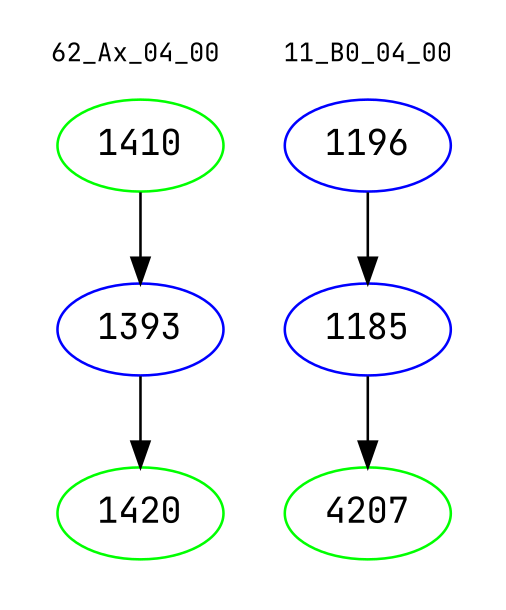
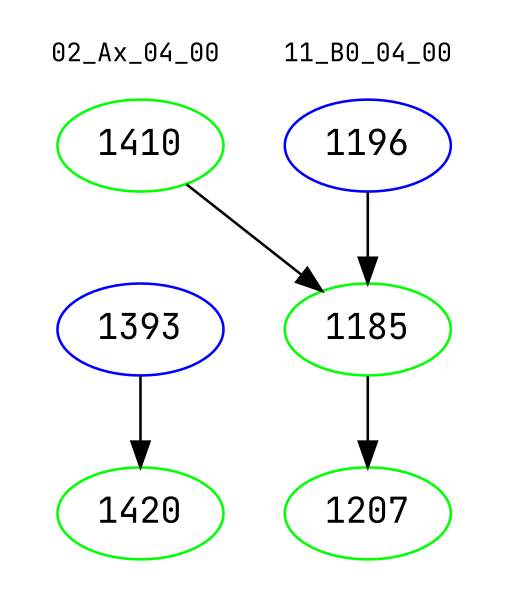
  digraph {
    fontname="JetBrains Mono"
    node [color=green fontname="JetBrains Mono"]
    edge [color=black fontname="JetBrains Mono"]
    n1 [label=1410]
    n2 [color=blue label=1393]
    n3 [label=1420]
    n4 [color=blue label=1196]
-   n5 [color=blue label=1185]
-   n6 [label=4207]
+   n5 [label=1185]
+   n6 [label=1207]
    subgraph cluster_1 {
      color=white
      fontsize=10
-     label="62_Ax_04_00"
+     label="02_Ax_04_00"
      n1
      n2
      n3
    }
    subgraph cluster_2 {
      color=white
      fontsize=10
      label="11_B0_04_00"
      n4
      n5
      n6
    }
-   n1 -> n2
+   n1 -> n5
    n2 -> n3
    n4 -> n5
    n5 -> n6
  }
